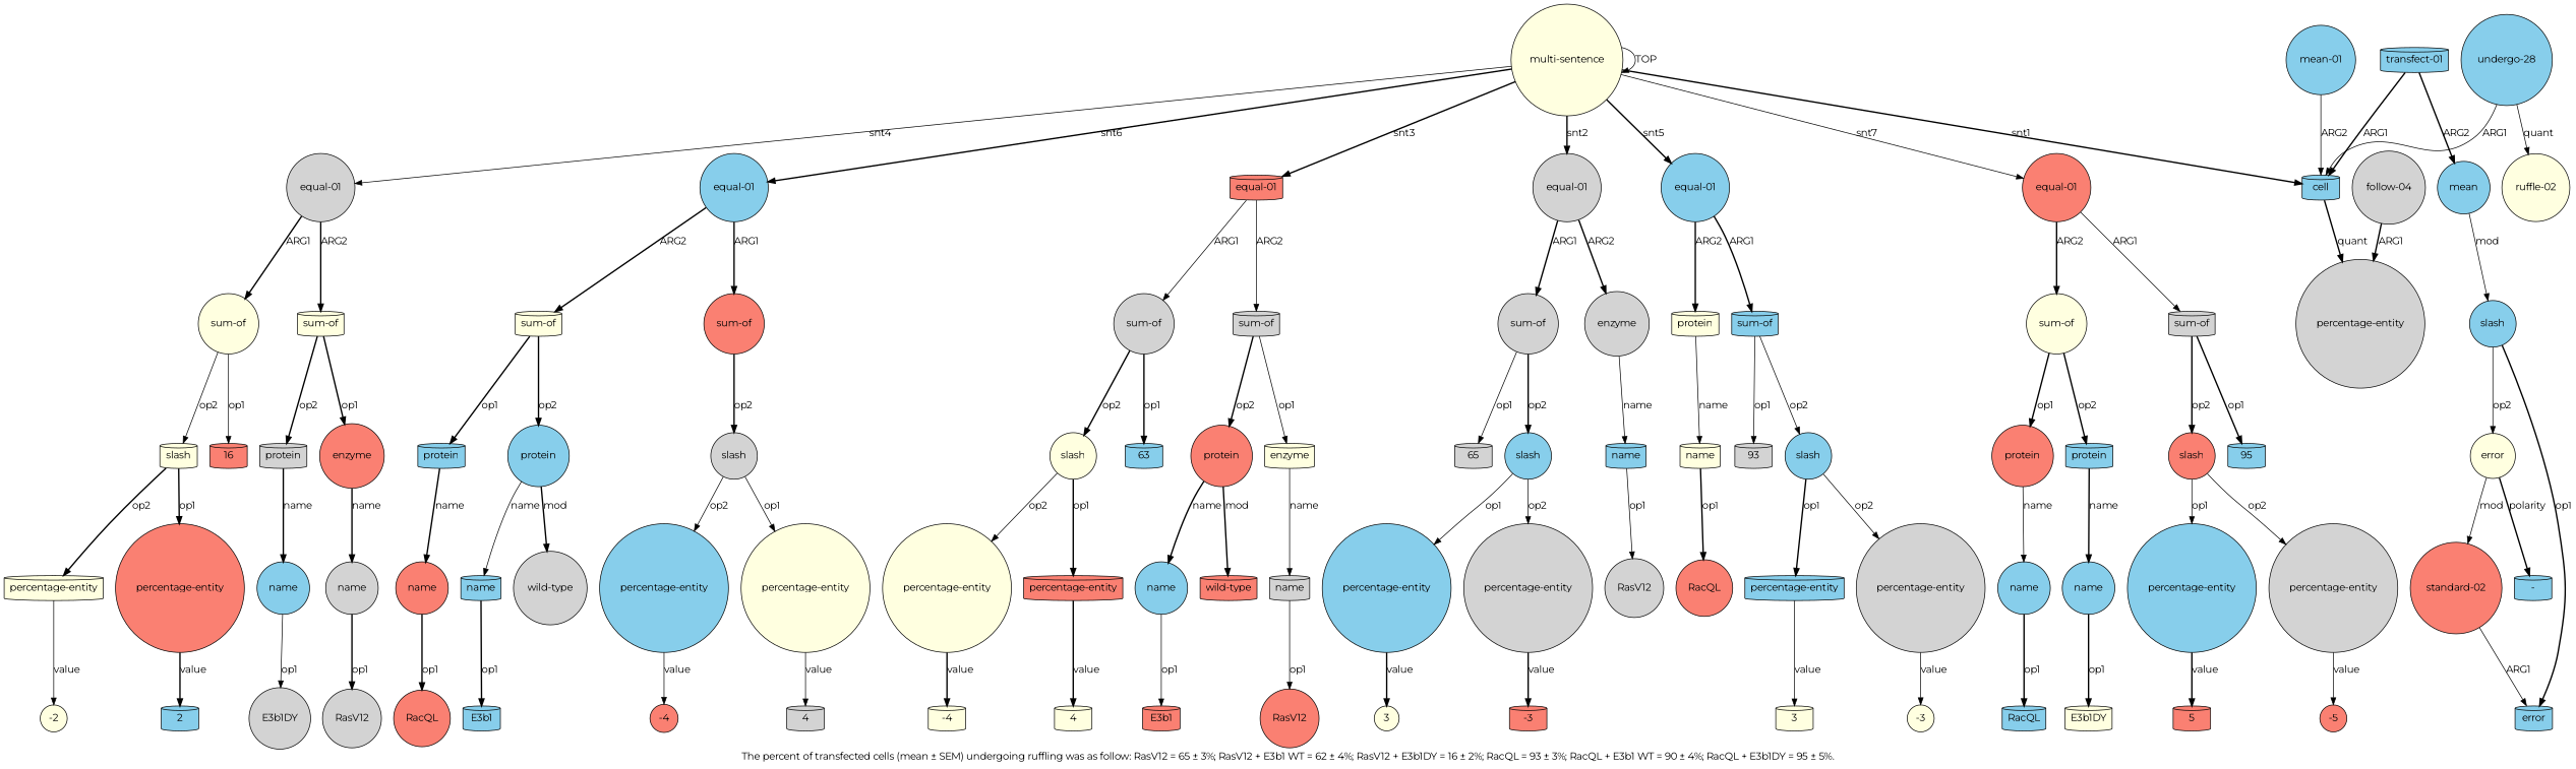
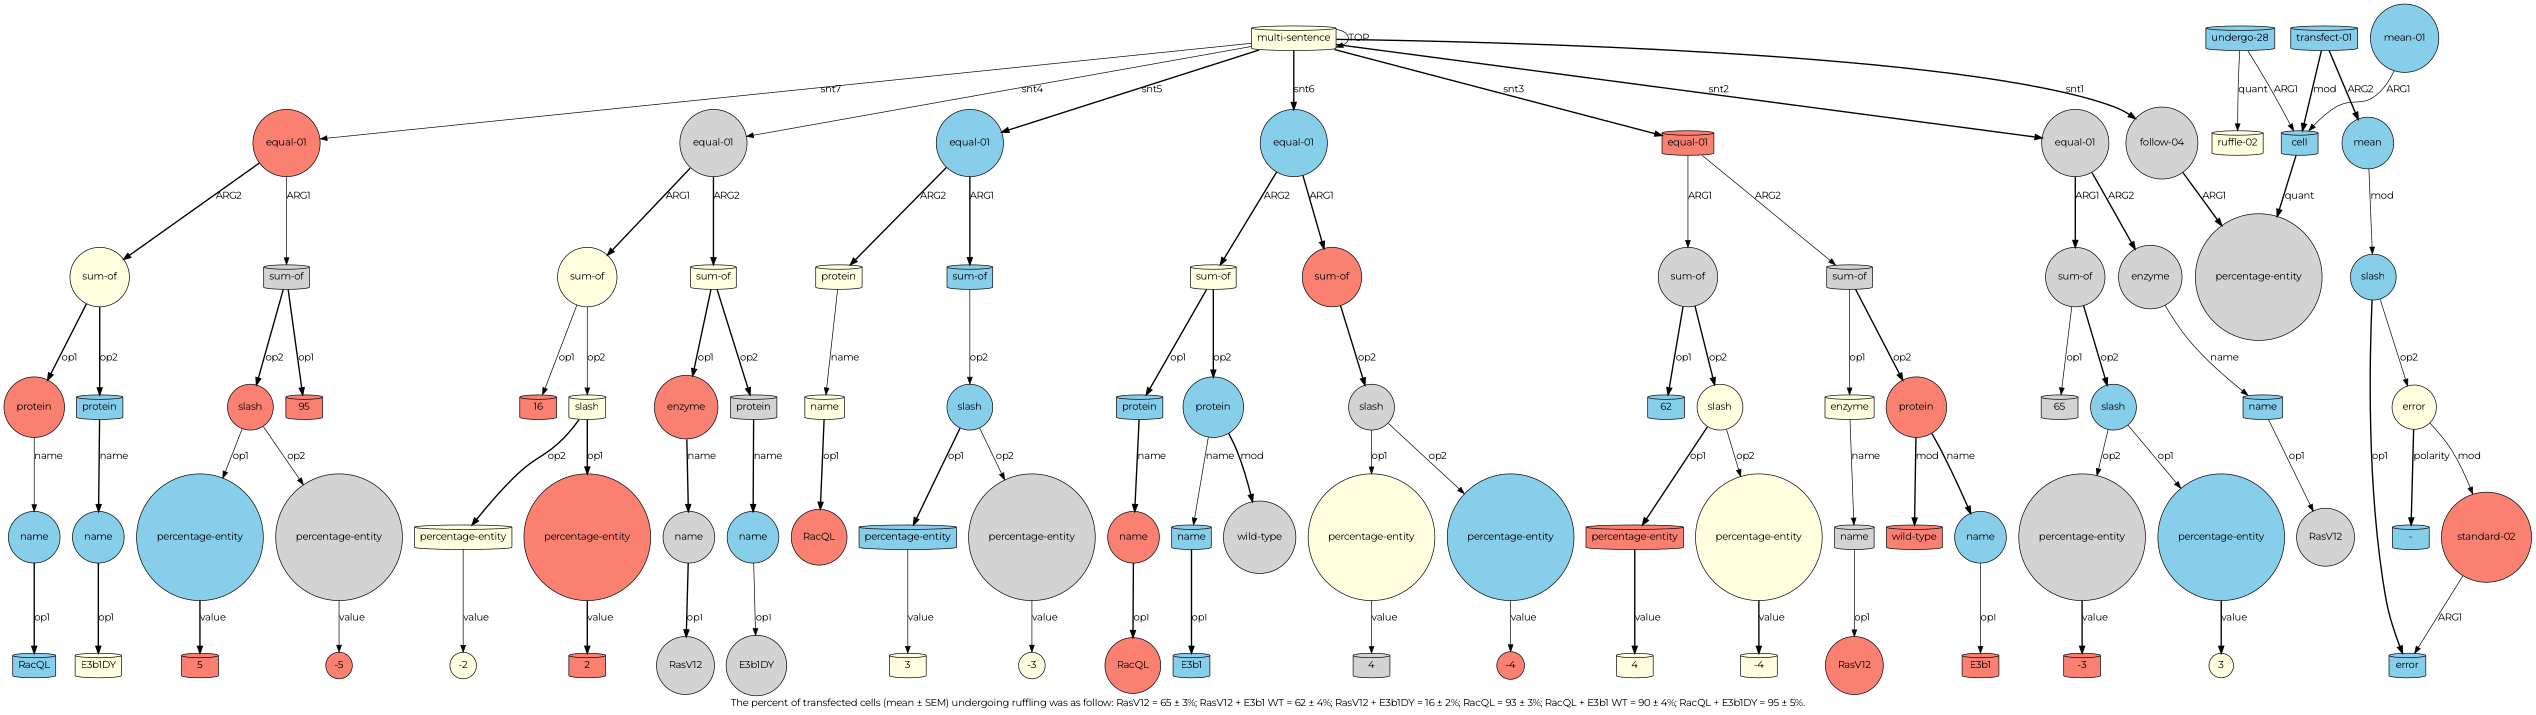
  digraph {
    fontname=Montserrat
    label="The percent of transfected cells (mean ± SEM) undergoing ruffling was as follow: RasV12 = 65 ± 3%; RasV12 + E3b1 WT = 62 ± 4%; RasV12 + E3b1DY = 16 ± 2%; RacQL = 93 ± 3%; RacQL + E3b1 WT = 90 ± 4%; RacQL + E3b1DY = 95 ± 5%."
    node [color=black fillcolor=skyblue fontname=Montserrat gold_ind=-1 gold_label="percentage-entity" shape=circle style=filled test_ind=-1 test_label="percentage-entity"]
    edge [color=black fontname=Montserrat gold_label=op1 style=bold test_label=op1]
    n1 [fillcolor=salmon gold_label=RacQL label=RacQL test_label=RacQL]
    n2 [fillcolor=lightgrey gold_label=RasV12 label=RasV12 test_label=RasV12]
    n3 [fillcolor=salmon gold_label=-5 label=-5 test_label=-5]
    n4 [fillcolor=lightyellow gold_label=-2 label=-2 test_label=-2]
    n5 [fillcolor=lightyellow gold_label=3 label=3 test_label=3]
    n6 [fillcolor=salmon gold_label=5 label=5 shape=cylinder test_label=5]
    n7 [fillcolor=lightgrey gold_label=65 label=65 shape=cylinder test_label=65]
    n8 [gold_label=E3b1 label=E3b1 shape=cylinder test_label=E3b1]
    n9 [gold_label=RacQL label=RacQL shape=cylinder test_label=RacQL]
    n10 [gold_label="-" label="-" shape=cylinder test_label="-"]
    n11 [fillcolor=salmon gold_label=16 label=16 shape=cylinder test_label=16]
    n12 [fillcolor=lightgrey gold_label=RasV12 label=RasV12 test_label=RasV12]
    n13 [gold_ind=68 gold_label=name label=name test_ind=68 test_label=name]
    n14 [fillcolor=lightyellow gold_label=E3b1DY label=E3b1DY shape=cylinder test_label=E3b1DY]
    n15 [fillcolor=lightyellow gold_ind=64 gold_label="sum-of" label="sum-of" test_ind=64 test_label="sum-of"]
    n16 [fillcolor=salmon gold_ind=65 gold_label=protein label=protein test_ind=65 test_label=protein]
    n17 [gold_ind=67 gold_label=protein label=protein shape=cylinder test_ind=67 test_label=protein]
    n18 [gold_ind=66 gold_label=name label=name test_ind=66 test_label=name]
    n19 [fillcolor=lightgrey gold_ind=60 gold_label="sum-of" label="sum-of" shape=cylinder test_ind=60 test_label="sum-of"]
    n20 [fillcolor=salmon gold_ind=61 gold_label=slash label=slash test_ind=61 test_label=slash]
-   n21 [gold_label=95 label=95 shape=cylinder test_label=95]
+   n21 [fillcolor=salmon gold_label=95 label=95 shape=cylinder test_label=95]
    n22 [gold_ind=62 label="percentage-entity" test_ind=62]
    n23 [fillcolor=lightgrey gold_ind=63 label="percentage-entity" test_ind=63]
    n24 [fillcolor=lightyellow gold_label=-4 label=-4 shape=cylinder test_label=-4]
    n25 [fillcolor=salmon gold_label=-4 label=-4 test_label=-4]
    n26 [fillcolor=salmon gold_label=RacQL label=RacQL test_label=RacQL]
    n27 [fillcolor=lightyellow gold_label=4 label=4 shape=cylinder test_label=4]
    n28 [fillcolor=lightyellow gold_label=3 label=3 shape=cylinder test_label=3]
-   n29 [fillcolor=lightgrey gold_label=93 label=93 shape=cylinder test_label=93]
    n30 [fillcolor=lightyellow gold_label=-3 label=-3 test_label=-3]
    n31 [fillcolor=salmon gold_label=RasV12 label=RasV12 test_label=RasV12]
    n32 [fillcolor=lightyellow gold_ind=51 label="percentage-entity" test_ind=51]
    n33 [fillcolor=lightgrey gold_label=4 label=4 shape=cylinder test_label=4]
    n34 [fillcolor=lightgrey gold_ind=50 gold_label=slash label=slash test_ind=50 test_label=slash]
    n35 [gold_ind=52 label="percentage-entity" test_ind=52]
    n36 [fillcolor=lightyellow gold_ind=53 gold_label="sum-of" label="sum-of" shape=cylinder test_ind=53 test_label="sum-of"]
    n37 [gold_ind=54 gold_label=protein label=protein shape=cylinder test_ind=54 test_label=protein]
    n38 [gold_ind=56 gold_label=protein label=protein test_ind=56 test_label=protein]
    n39 [fillcolor=salmon gold_ind=55 gold_label=name label=name test_ind=55 test_label=name]
    n40 [gold_ind=57 gold_label=name label=name shape=cylinder test_ind=57 test_label=name]
    n41 [fillcolor=lightgrey gold_ind=58 gold_label="wild-type" label="wild-type" test_ind=58 test_label="wild-type"]
    n42 [fillcolor=salmon gold_ind=59 gold_label="equal-01" label="equal-01" test_ind=59 test_label="equal-01"]
    n43 [fillcolor=lightyellow gold_ind=33 gold_label=slash label=slash shape=cylinder test_ind=33 test_label=slash]
    n44 [fillcolor=lightyellow gold_ind=35 label="percentage-entity" shape=cylinder test_ind=35]
    n45 [fillcolor=salmon gold_ind=34 label="percentage-entity" test_ind=34]
-   n46 [gold_label=2 label=2 shape=cylinder test_label=2]
+   n46 [fillcolor=salmon gold_label=2 label=2 shape=cylinder test_label=2]
    n47 [fillcolor=lightyellow gold_ind=32 gold_label="sum-of" label="sum-of" test_ind=32 test_label="sum-of"]
    n48 [fillcolor=lightgrey gold_ind=31 gold_label="equal-01" label="equal-01" test_ind=31 test_label="equal-01"]
    n49 [fillcolor=lightyellow gold_ind=36 gold_label="sum-of" label="sum-of" shape=cylinder test_ind=36 test_label="sum-of"]
    n50 [fillcolor=salmon gold_ind=37 gold_label=enzyme label=enzyme test_ind=37 test_label=enzyme]
    n51 [fillcolor=lightgrey gold_ind=39 gold_label=protein label=protein shape=cylinder test_ind=39 test_label=protein]
    n52 [fillcolor=lightgrey gold_ind=38 gold_label=name label=name test_ind=38 test_label=name]
    n53 [gold_ind=40 gold_label=name label=name test_ind=40 test_label=name]
    n54 [fillcolor=salmon gold_ind=30 gold_label="wild-type" label="wild-type" shape=cylinder test_ind=30 test_label="wild-type"]
    n55 [fillcolor=lightgrey gold_label=E3b1DY label=E3b1DY test_label=E3b1DY]
    n56 [fillcolor=salmon gold_label=E3b1 label=E3b1 shape=cylinder test_label=E3b1]
    n57 [fillcolor=lightyellow gold_ind=46 gold_label=protein label=protein shape=cylinder test_ind=46 test_label=protein]
    n58 [fillcolor=lightyellow gold_ind=47 gold_label=name label=name shape=cylinder test_ind=47 test_label=name]
    n59 [gold_ind=44 label="percentage-entity" shape=cylinder test_ind=44]
    n60 [fillcolor=lightgrey gold_ind=45 label="percentage-entity" test_ind=45]
    n61 [gold_ind=42 gold_label="sum-of" label="sum-of" shape=cylinder test_ind=42 test_label="sum-of"]
    n62 [gold_ind=43 gold_label=slash label=slash test_ind=43 test_label=slash]
    n63 [gold_ind=41 gold_label="equal-01" label="equal-01" test_ind=41 test_label="equal-01"]
-   n64 [gold_label=62 label=63 shape=cylinder test_label=62]
+   n64 [gold_label=62 label=62 shape=cylinder test_label=62]
    n65 [gold_ind=48 gold_label="equal-01" label="equal-01" test_ind=48 test_label="equal-01"]
    n66 [fillcolor=salmon gold_ind=49 gold_label="sum-of" label="sum-of" test_ind=49 test_label="sum-of"]
    n67 [fillcolor=salmon gold_ind=20 gold_label="equal-01" label="equal-01" shape=cylinder test_ind=20 test_label="equal-01"]
    n68 [fillcolor=lightgrey gold_ind=21 gold_label="sum-of" label="sum-of" test_ind=21 test_label="sum-of"]
    n69 [fillcolor=lightgrey gold_ind=25 gold_label="sum-of" label="sum-of" shape=cylinder test_ind=25 test_label="sum-of"]
    n70 [fillcolor=lightyellow gold_ind=22 gold_label=slash label=slash test_ind=22 test_label=slash]
    n71 [fillcolor=lightyellow gold_ind=26 gold_label=enzyme label=enzyme shape=cylinder test_ind=26 test_label=enzyme]
    n72 [fillcolor=salmon gold_ind=28 gold_label=protein label=protein test_ind=28 test_label=protein]
    n73 [fillcolor=salmon gold_ind=23 label="percentage-entity" shape=cylinder test_ind=23]
    n74 [fillcolor=lightyellow gold_ind=24 label="percentage-entity" test_ind=24]
    n75 [fillcolor=lightgrey gold_ind=27 gold_label=name label=name shape=cylinder test_ind=27 test_label=name]
    n76 [gold_ind=29 gold_label=name label=name test_ind=29 test_label=name]
    n77 [fillcolor=salmon gold_label=-3 label=-3 shape=cylinder test_label=-3]
    n78 [gold_ind=15 gold_label=slash label=slash test_ind=15 test_label=slash]
    n79 [fillcolor=lightgrey gold_ind=17 label="percentage-entity" test_ind=17]
    n80 [gold_ind=16 label="percentage-entity" test_ind=16]
    n81 [fillcolor=lightgrey gold_ind=14 gold_label="sum-of" label="sum-of" test_ind=14 test_label="sum-of"]
    n82 [fillcolor=salmon gold_ind=11 gold_label="standard-02" label="standard-02" test_ind=11 test_label="standard-02"]
    n83 [gold_ind=10 gold_label=error label=error shape=cylinder test_ind=10 test_label=error]
    n84 [fillcolor=lightgrey gold_ind=13 gold_label="equal-01" label="equal-01" test_ind=13 test_label="equal-01"]
    n85 [fillcolor=lightgrey gold_ind=18 gold_label=enzyme label=enzyme test_ind=18 test_label=enzyme]
    n86 [gold_ind=19 gold_label=name label=name shape=cylinder test_ind=19 test_label=name]
    n87 [fillcolor=lightyellow gold_ind=12 gold_label=error label=error test_ind=12 test_label=error]
    n88 [fillcolor=lightgrey gold_ind=1 gold_label="follow-04" label="follow-04" test_ind=1 test_label="follow-04"]
    n89 [fillcolor=lightgrey gold_ind=2 label="percentage-entity" test_ind=2]
-   n90 [fillcolor=lightyellow gold_ind=0 gold_label="multi-sentence" label="multi-sentence" test_ind=0 test_label="multi-sentence"]
+   n90 [fillcolor=lightyellow gold_ind=0 gold_label="multi-sentence" label="multi-sentence" shape=cylinder test_ind=0 test_label="multi-sentence"]
    n91 [gold_ind=3 gold_label=cell label=cell shape=cylinder test_ind=3 test_label=cell]
-   n92 [gold_ind=5 gold_label="undergo-28" label="undergo-28" test_ind=5 test_label="undergo-28"]
-   n93 [fillcolor=lightyellow gold_ind=6 gold_label="ruffle-02" label="ruffle-02" test_ind=6 test_label="ruffle-02"]
+   n92 [gold_ind=5 gold_label="undergo-28" label="undergo-28" shape=cylinder test_ind=5 test_label="undergo-28"]
+   n93 [fillcolor=lightyellow gold_ind=6 gold_label="ruffle-02" label="ruffle-02" shape=cylinder test_ind=6 test_label="ruffle-02"]
    n94 [gold_ind=4 gold_label="transfect-01" label="transfect-01" shape=cylinder test_ind=4 test_label="transfect-01"]
    n95 [gold_ind=8 gold_label=mean label=mean test_ind=8 test_label=mean]
    n96 [gold_ind=7 gold_label="mean-01" label="mean-01" test_ind=7 test_label="mean-01"]
    n97 [gold_ind=9 gold_label=slash label=slash test_ind=9 test_label=slash]
    n13 -> n14 [label=op1]
    n15 -> n16 [label=op1]
    n15 -> n17 [gold_label=op2 label=op2 test_label=op2]
    n16 -> n18 [gold_label=name label=name style=solid test_label=name]
    n17 -> n13 [gold_label=name label=name test_label=name]
    n18 -> n9 [label=op1]
    n19 -> n20 [gold_label=op2 label=op2 test_label=op2]
    n19 -> n21 [label=op1]
    n20 -> n22 [label=op1 style=solid]
    n20 -> n23 [gold_label=op2 label=op2 style=solid test_label=op2]
    n22 -> n6 [gold_label=value label=value test_label=value]
    n23 -> n3 [gold_label=value label=value style=solid test_label=value]
    n32 -> n33 [gold_label=value label=value style=solid test_label=value]
    n34 -> n32 [label=op1 style=solid]
    n34 -> n35 [gold_label=op2 label=op2 style=solid test_label=op2]
    n35 -> n25 [gold_label=value label=value style=solid test_label=value]
    n36 -> n37 [label=op1]
    n36 -> n38 [gold_label=op2 label=op2 test_label=op2]
    n37 -> n39 [gold_label=name label=name test_label=name]
    n38 -> n40 [gold_label=name label=name style=solid test_label=name]
    n38 -> n41 [gold_label=mod label=mod test_label=mod]
    n39 -> n26 [label=op1]
    n40 -> n8 [label=op1]
    n42 -> n15 [gold_label=ARG2 label=ARG2 test_label=ARG2]
    n42 -> n19 [gold_label=ARG1 label=ARG1 style=solid test_label=ARG1]
    n43 -> n44 [gold_label=op2 label=op2 test_label=op2]
    n43 -> n45 [label=op1]
    n44 -> n4 [gold_label=value label=value style=solid test_label=value]
    n45 -> n46 [gold_label=value label=value test_label=value]
    n47 -> n11 [label=op1 style=solid]
    n47 -> n43 [gold_label=op2 label=op2 style=solid test_label=op2]
    n48 -> n47 [gold_label=ARG1 label=ARG1 test_label=ARG1]
    n48 -> n49 [gold_label=ARG2 label=ARG2 test_label=ARG2]
    n49 -> n50 [label=op1]
    n49 -> n51 [gold_label=op2 label=op2 test_label=op2]
    n50 -> n52 [gold_label=name label=name test_label=name]
    n51 -> n53 [gold_label=name label=name test_label=name]
    n52 -> n2 [label=op1]
    n53 -> n55 [label=op1 style=solid]
    n57 -> n58 [gold_label=name label=name style=solid test_label=name]
    n58 -> n1 [label=op1]
    n59 -> n28 [gold_label=value label=value style=solid test_label=value]
    n60 -> n30 [gold_label=value label=value style=solid test_label=value]
-   n61 -> n29 [label=op1 style=solid]
    n61 -> n62 [gold_label=op2 label=op2 style=solid test_label=op2]
    n62 -> n59 [label=op1]
    n62 -> n60 [gold_label=op2 label=op2 style=solid test_label=op2]
    n63 -> n57 [gold_label=ARG2 label=ARG2 test_label=ARG2]
    n63 -> n61 [gold_label=ARG1 label=ARG1 test_label=ARG1]
    n65 -> n36 [gold_label=ARG2 label=ARG2 test_label=ARG2]
    n65 -> n66 [gold_label=ARG1 label=ARG1 test_label=ARG1]
    n66 -> n34 [gold_label=op2 label=op2 test_label=op2]
    n67 -> n68 [gold_label=ARG1 label=ARG1 style=solid test_label=ARG1]
    n67 -> n69 [gold_label=ARG2 label=ARG2 style=solid test_label=ARG2]
    n68 -> n64 [label=op1]
    n68 -> n70 [gold_label=op2 label=op2 test_label=op2]
    n69 -> n71 [label=op1 style=solid]
    n69 -> n72 [gold_label=op2 label=op2 test_label=op2]
    n70 -> n73 [label=op1]
    n70 -> n74 [gold_label=op2 label=op2 style=solid test_label=op2]
    n71 -> n75 [gold_label=name label=name style=solid test_label=name]
    n72 -> n54 [gold_label=mod label=mod test_label=mod]
    n72 -> n76 [gold_label=name label=name test_label=name]
    n73 -> n27 [gold_label=value label=value test_label=value]
    n74 -> n24 [gold_label=value label=value test_label=value]
    n75 -> n31 [label=op1 style=solid]
    n76 -> n56 [label=op1 style=solid]
    n78 -> n79 [gold_label=op2 label=op2 style=solid test_label=op2]
    n78 -> n80 [label=op1 style=solid]
    n79 -> n77 [gold_label=value label=value test_label=value]
    n80 -> n5 [gold_label=value label=value test_label=value]
    n81 -> n7 [label=op1 style=solid]
    n81 -> n78 [gold_label=op2 label=op2 test_label=op2]
    n82 -> n83 [gold_label=ARG1 label=ARG1 style=solid test_label=ARG1]
    n84 -> n81 [gold_label=ARG1 label=ARG1 test_label=ARG1]
    n84 -> n85 [gold_label=ARG2 label=ARG2 test_label=ARG2]
    n85 -> n86 [gold_label=name label=name style=solid test_label=name]
    n86 -> n12 [label=op1 style=solid]
    n87 -> n10 [gold_label=polarity label=polarity test_label=polarity]
    n87 -> n82 [gold_label=mod label=mod style=solid test_label=mod]
    n88 -> n89 [gold_label=ARG1 label=ARG1 test_label=ARG1]
    n90 -> n42 [gold_label=snt7 label=snt7 style=solid test_label=snt7]
    n90 -> n48 [gold_label=snt4 label=snt4 style=solid test_label=snt4]
    n90 -> n63 [gold_label=snt5 label=snt5 test_label=snt5]
    n90 -> n65 [gold_label=snt6 label=snt6 test_label=snt6]
    n90 -> n67 [gold_label=snt3 label=snt3 test_label=snt3]
    n90 -> n84 [gold_label=snt2 label=snt2 test_label=snt2]
-   n90 -> n91 [gold_label=snt1 label=snt1 test_label=snt1]
+   n90 -> n88 [gold_label=snt1 label=snt1 test_label=snt1]
    n90 -> n90 [gold_label=TOP label=TOP style=solid test_label=TOP]
    n91 -> n89 [gold_label=quant label=quant test_label=quant]
    n92 -> n91 [gold_label=ARG1 label=ARG1 style=solid test_label=ARG1]
    n92 -> n93 [gold_label=ARG2 label=quant style=solid test_label=ARG2]
-   n94 -> n91 [gold_label=ARG1 label=ARG1 test_label=ARG1]
+   n94 -> n91 [gold_label=ARG1 label=mod test_label=ARG1]
    n94 -> n95 [gold_label=ARG2 label=ARG2 test_label=ARG2]
    n95 -> n97 [gold_label=mod label=mod style=solid test_label=mod]
-   n96 -> n91 [gold_label=ARG1 label=ARG2 style=solid test_label=ARG1]
+   n96 -> n91 [gold_label=ARG1 label=ARG1 style=solid test_label=ARG1]
    n97 -> n83 [label=op1]
    n97 -> n87 [gold_label=op2 label=op2 style=solid test_label=op2]
  }
